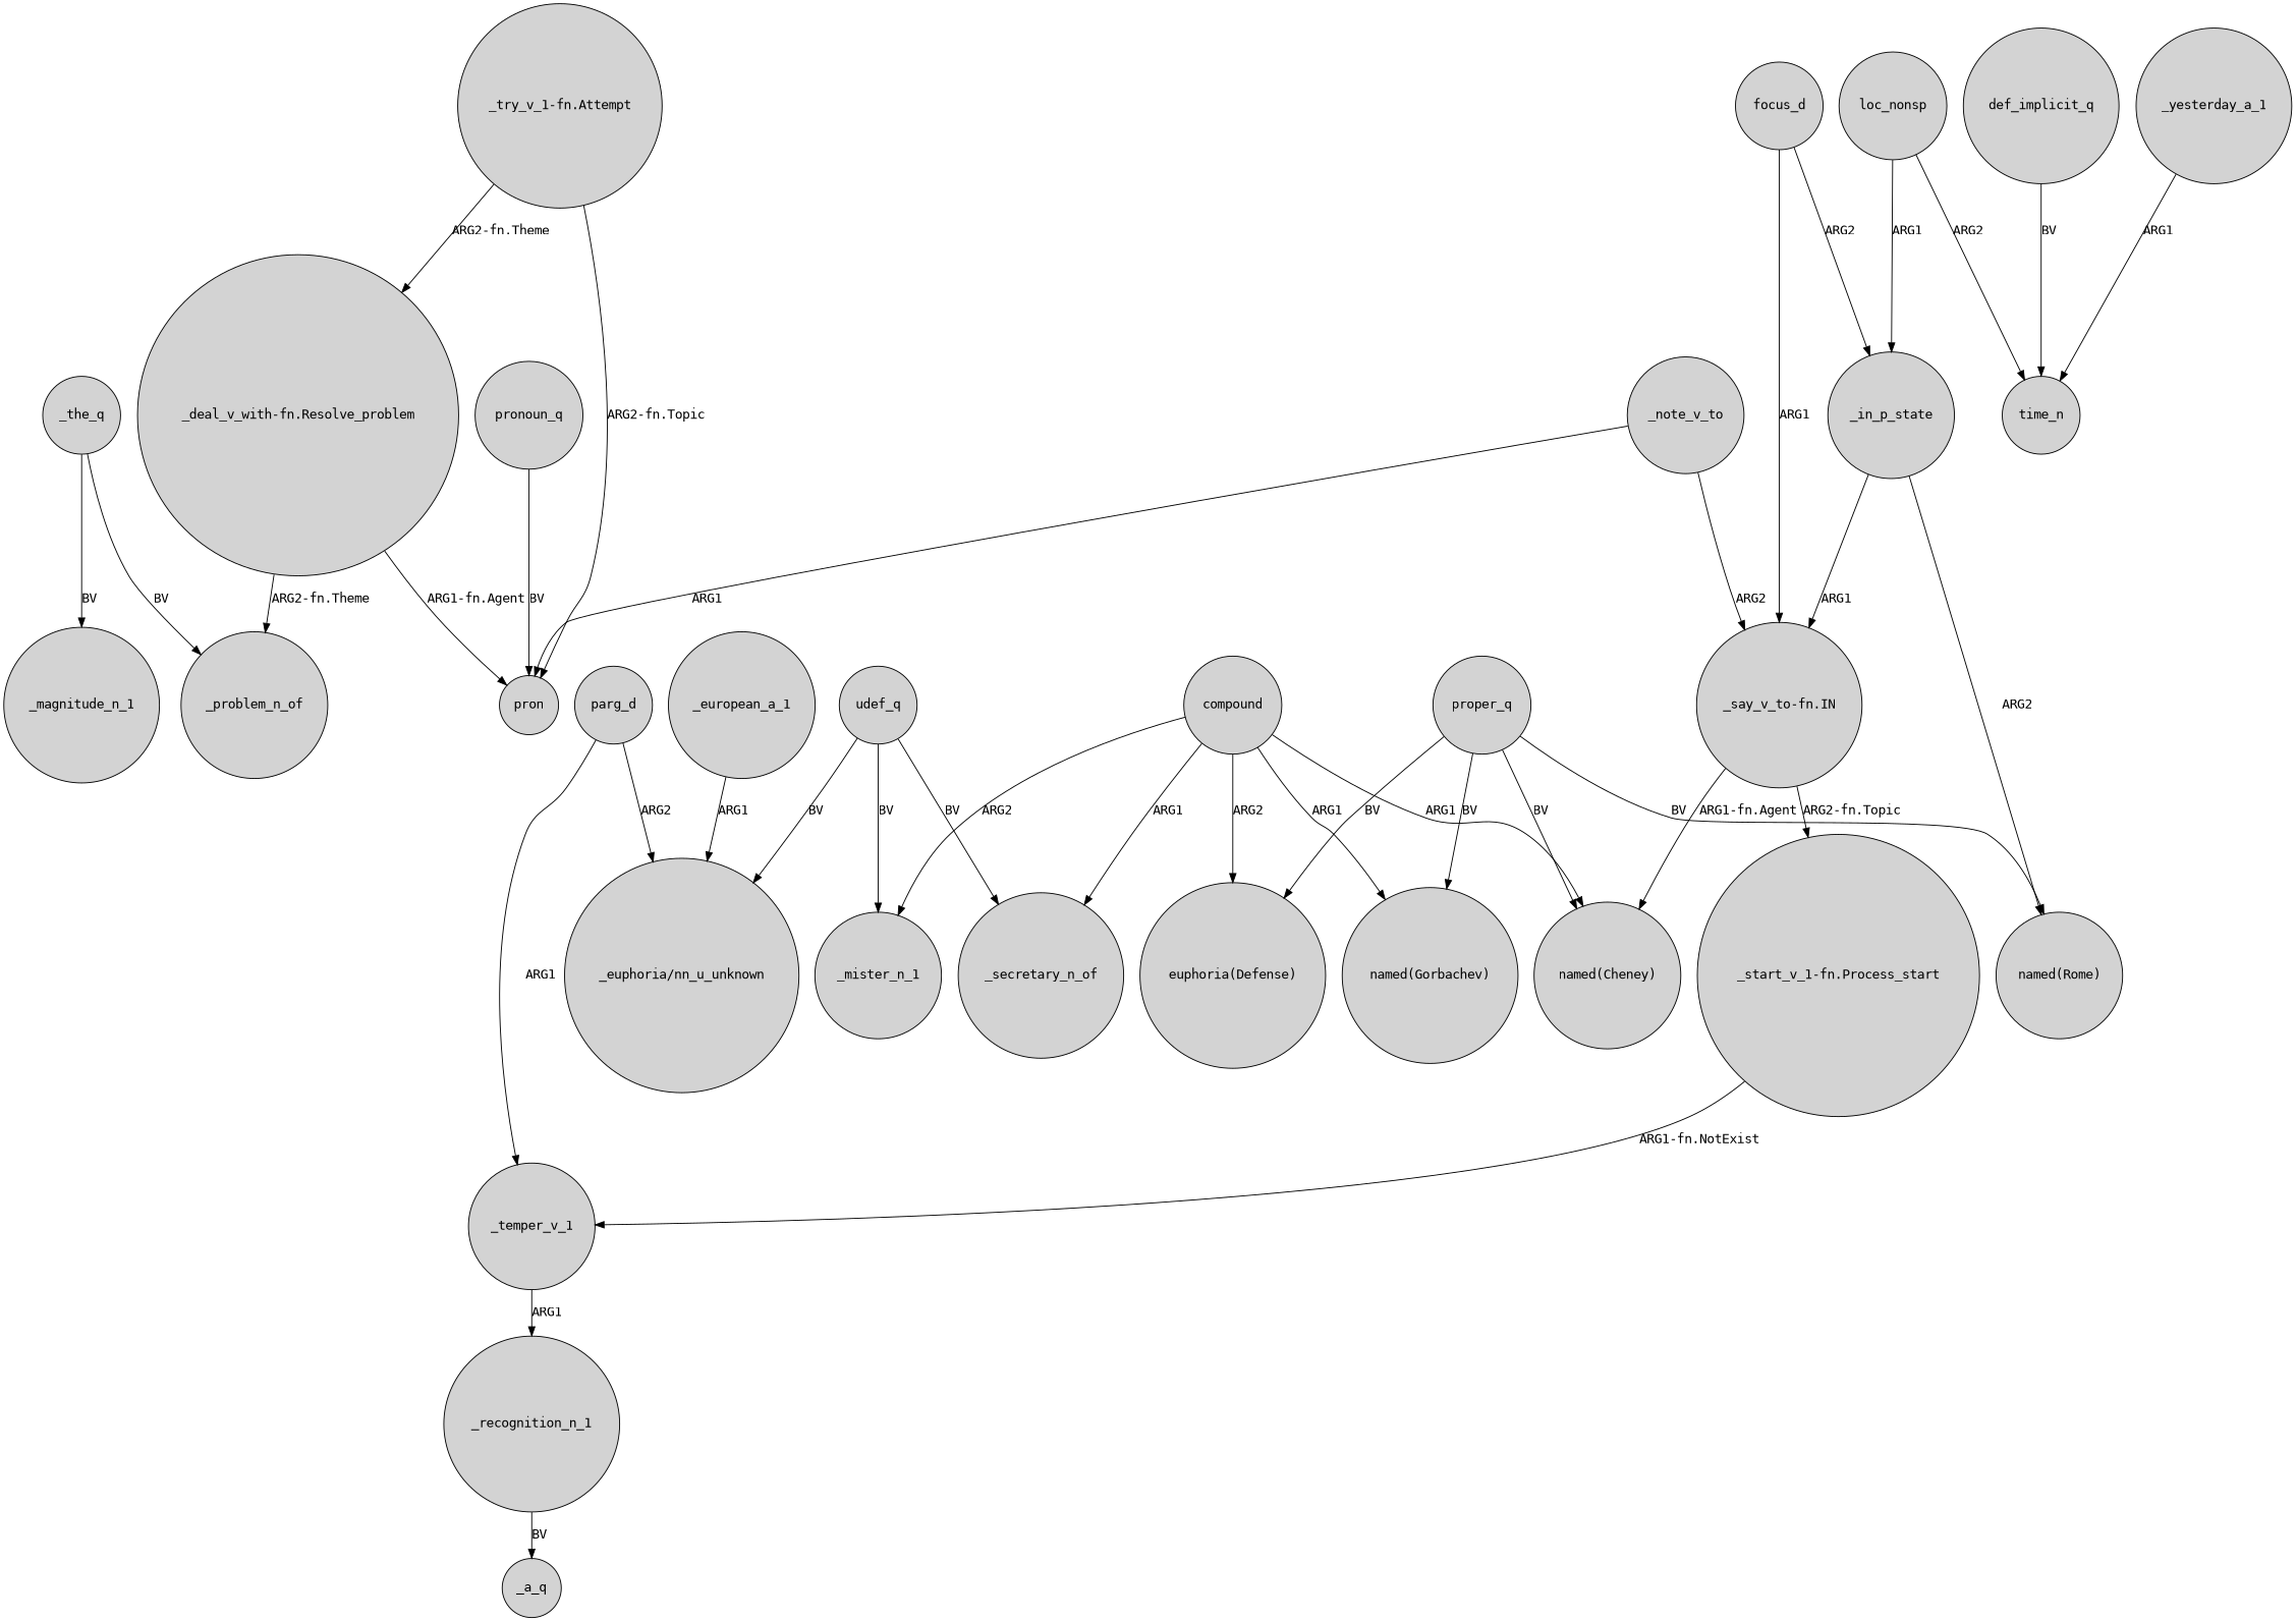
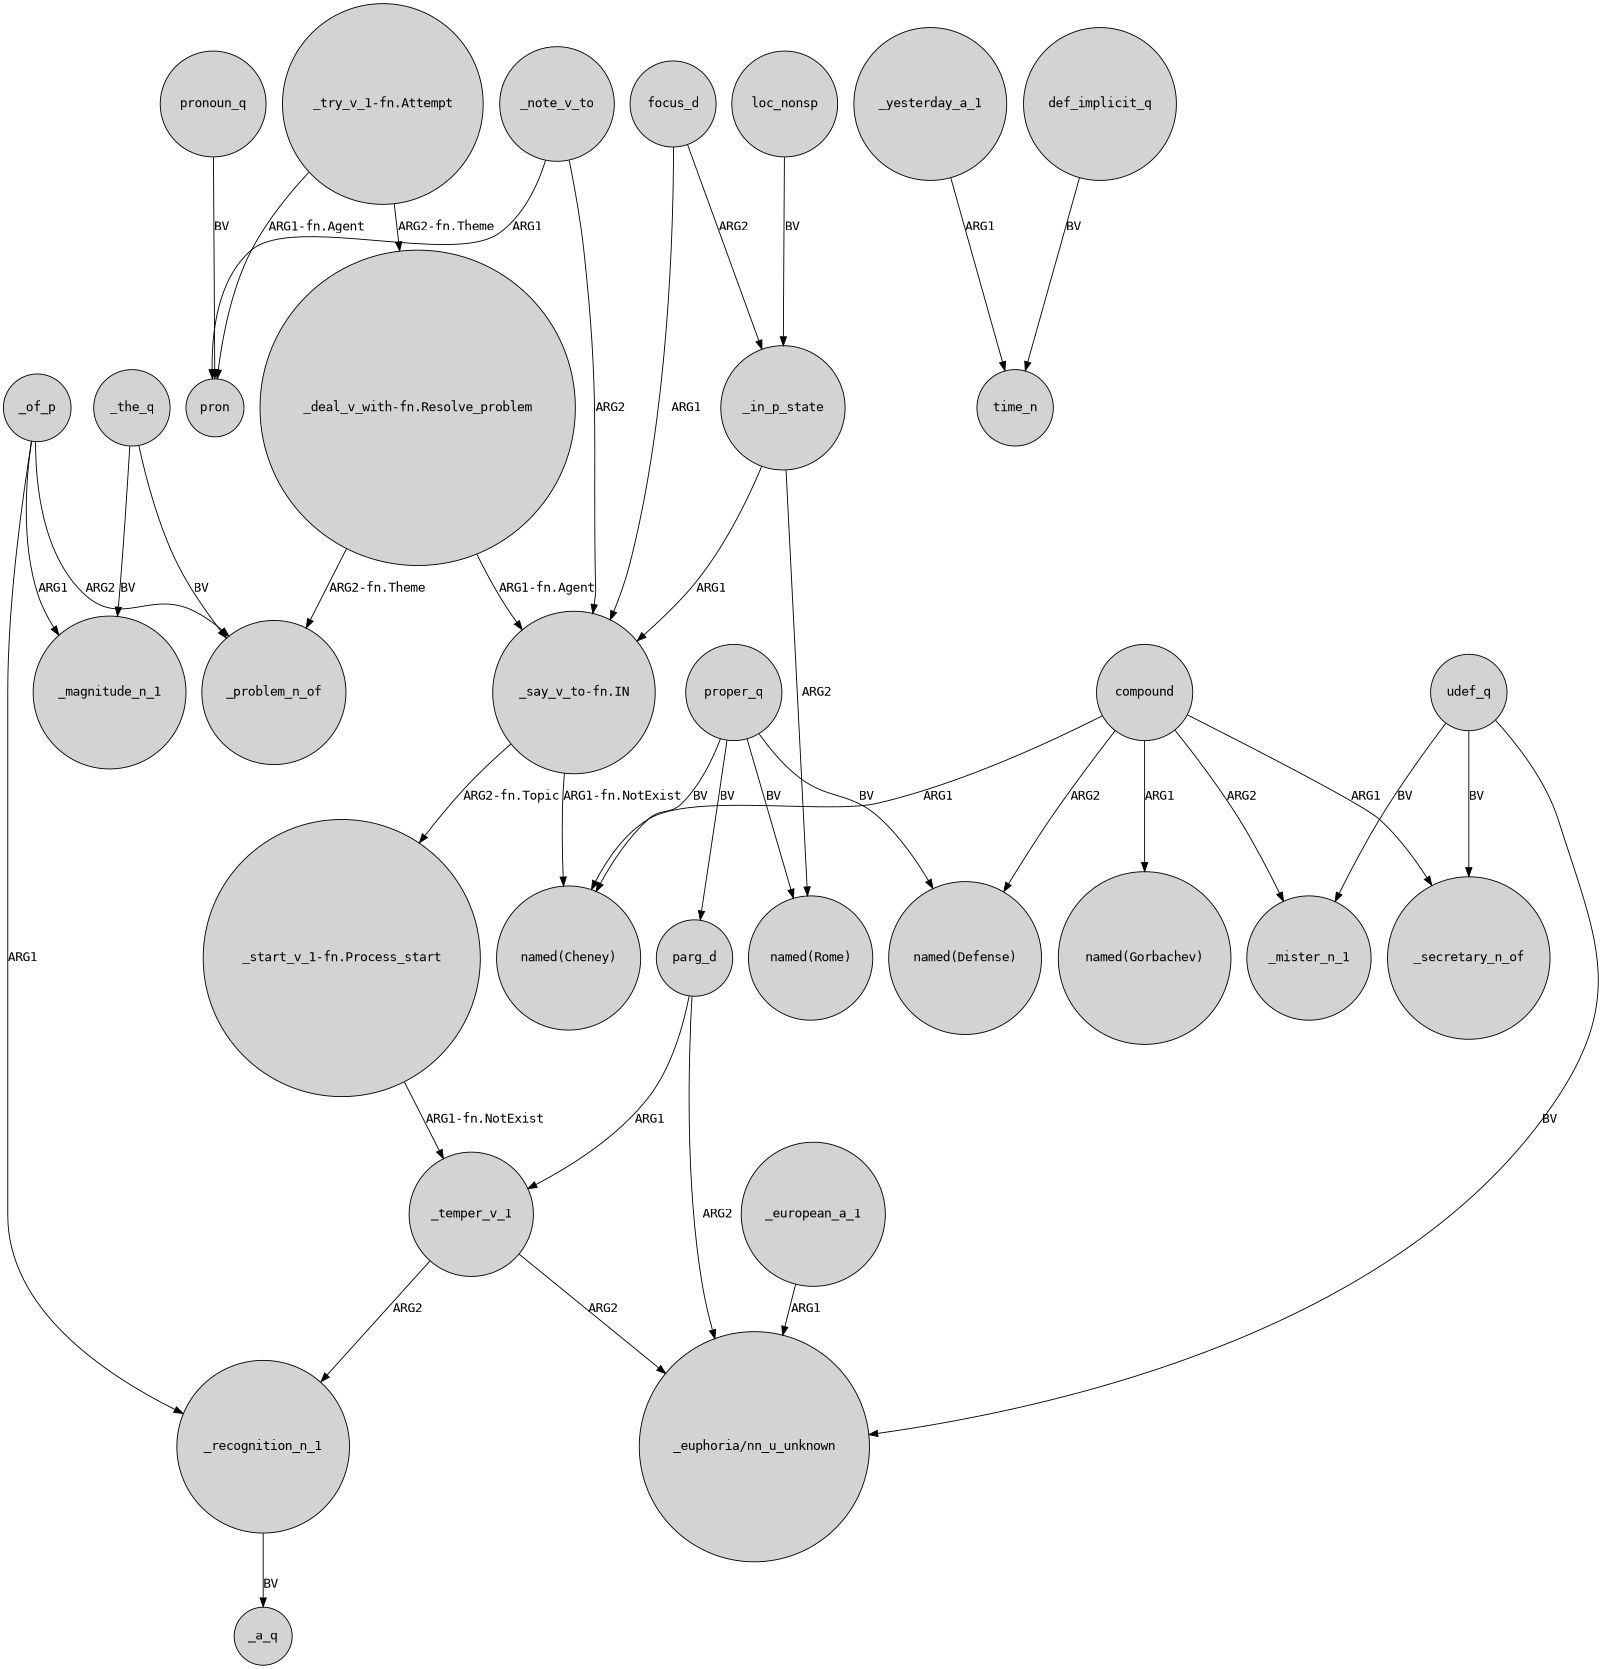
  digraph {
    fontname="DejaVu Sans Mono"
    node [fontname="DejaVu Sans Mono" shape=circle style=filled]
    edge [fontname="DejaVu Sans Mono"]
+   _of_p
    _problem_n_of
    _magnitude_n_1
    _recognition_n_1
    _a_q
    udef_q
    _secretary_n_of
    "_euphoria/nn_u_unknown"
    _mister_n_1
    _yesterday_a_1
    time_n
    _note_v_to
    "_say_v_to-fn.IN"
    pron
    "named(Cheney)"
    "_start_v_1-fn.Process_start"
    _temper_v_1
    parg_d
    "_deal_v_with-fn.Resolve_problem"
    compound
    "named(Gorbachev)"
-   "named(Defense)" [label="euphoria(Defense)"]
+   "named(Defense)"
    _the_q
    proper_q
    "named(Rome)"
    focus_d
    _in_p_state
    loc_nonsp
    pronoun_q
    _european_a_1
    "_try_v_1-fn.Attempt"
    def_implicit_q
+   _of_p -> _problem_n_of [label=ARG2]
+   _of_p -> _magnitude_n_1 [label=ARG1]
+   _of_p -> _recognition_n_1 [label=ARG1]
    _recognition_n_1 -> _a_q [label=BV]
    udef_q -> _secretary_n_of [label=BV]
    udef_q -> "_euphoria/nn_u_unknown" [label=BV]
    udef_q -> _mister_n_1 [label=BV]
    _yesterday_a_1 -> time_n [label=ARG1]
    _note_v_to -> "_say_v_to-fn.IN" [label=ARG2]
    _note_v_to -> pron [label=ARG1]
-   "_say_v_to-fn.IN" -> "named(Cheney)" [label="ARG1-fn.Agent"]
+   "_say_v_to-fn.IN" -> "named(Cheney)" [label="ARG1-fn.NotExist"]
    "_say_v_to-fn.IN" -> "_start_v_1-fn.Process_start" [label="ARG2-fn.Topic"]
    "_start_v_1-fn.Process_start" -> _temper_v_1 [label="ARG1-fn.NotExist"]
-   _temper_v_1 -> _recognition_n_1 [label=ARG1]
+   _temper_v_1 -> _recognition_n_1 [label=ARG2]
+   _temper_v_1 -> "_euphoria/nn_u_unknown" [label=ARG2]
    parg_d -> "_euphoria/nn_u_unknown" [label=ARG2]
    parg_d -> _temper_v_1 [label=ARG1]
    "_deal_v_with-fn.Resolve_problem" -> _problem_n_of [label="ARG2-fn.Theme"]
-   "_deal_v_with-fn.Resolve_problem" -> pron [label="ARG1-fn.Agent"]
+   "_deal_v_with-fn.Resolve_problem" -> "_say_v_to-fn.IN" [label="ARG1-fn.Agent"]
    compound -> _secretary_n_of [label=ARG1]
    compound -> _mister_n_1 [label=ARG2]
    compound -> "named(Cheney)" [label=ARG1]
    compound -> "named(Gorbachev)" [label=ARG1]
    compound -> "named(Defense)" [label=ARG2]
    _the_q -> _problem_n_of [label=BV]
    _the_q -> _magnitude_n_1 [label=BV]
    proper_q -> "named(Cheney)" [label=BV]
-   proper_q -> "named(Gorbachev)" [label=BV]
+   proper_q -> parg_d [label=BV]
    proper_q -> "named(Defense)" [label=BV]
    proper_q -> "named(Rome)" [label=BV]
    focus_d -> "_say_v_to-fn.IN" [label=ARG1]
    focus_d -> _in_p_state [label=ARG2]
    _in_p_state -> "_say_v_to-fn.IN" [label=ARG1]
    _in_p_state -> "named(Rome)" [label=ARG2]
-   loc_nonsp -> time_n [label=ARG2]
-   loc_nonsp -> _in_p_state [label=ARG1]
+   loc_nonsp -> _in_p_state [label=BV]
    pronoun_q -> pron [label=BV]
    _european_a_1 -> "_euphoria/nn_u_unknown" [label=ARG1]
-   "_try_v_1-fn.Attempt" -> pron [label="ARG2-fn.Topic"]
+   "_try_v_1-fn.Attempt" -> pron [label="ARG1-fn.Agent"]
    "_try_v_1-fn.Attempt" -> "_deal_v_with-fn.Resolve_problem" [label="ARG2-fn.Theme"]
    def_implicit_q -> time_n [label=BV]
  }
